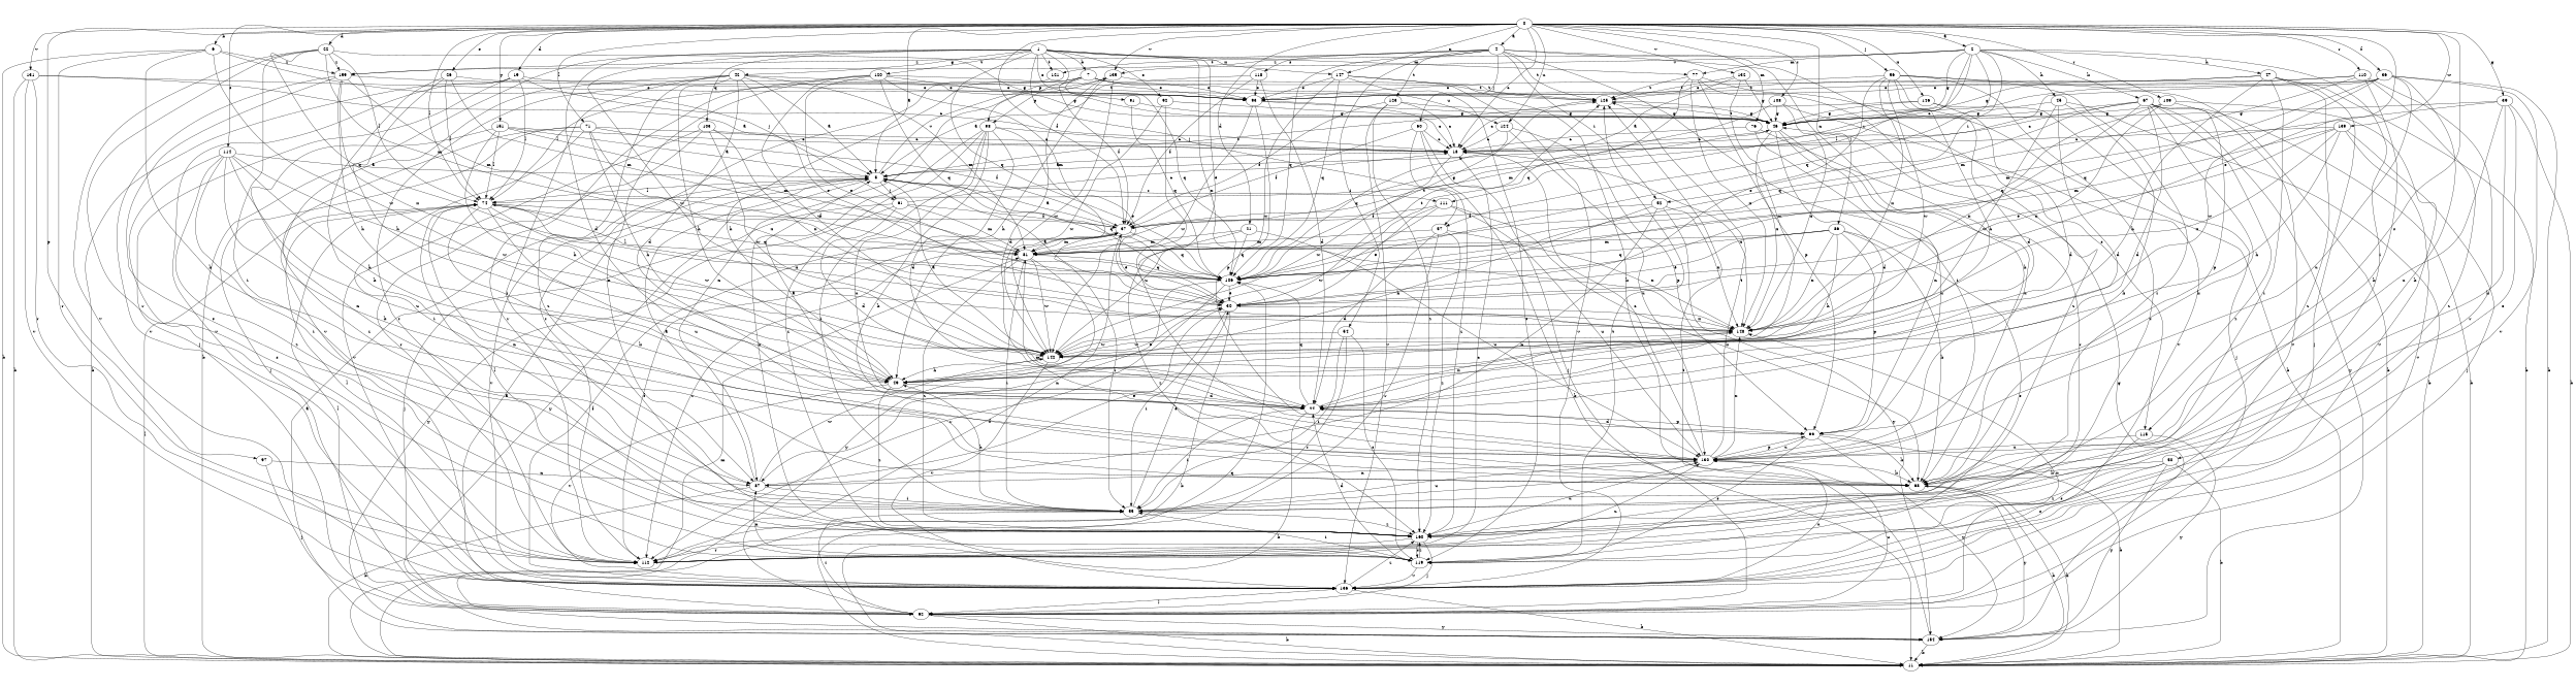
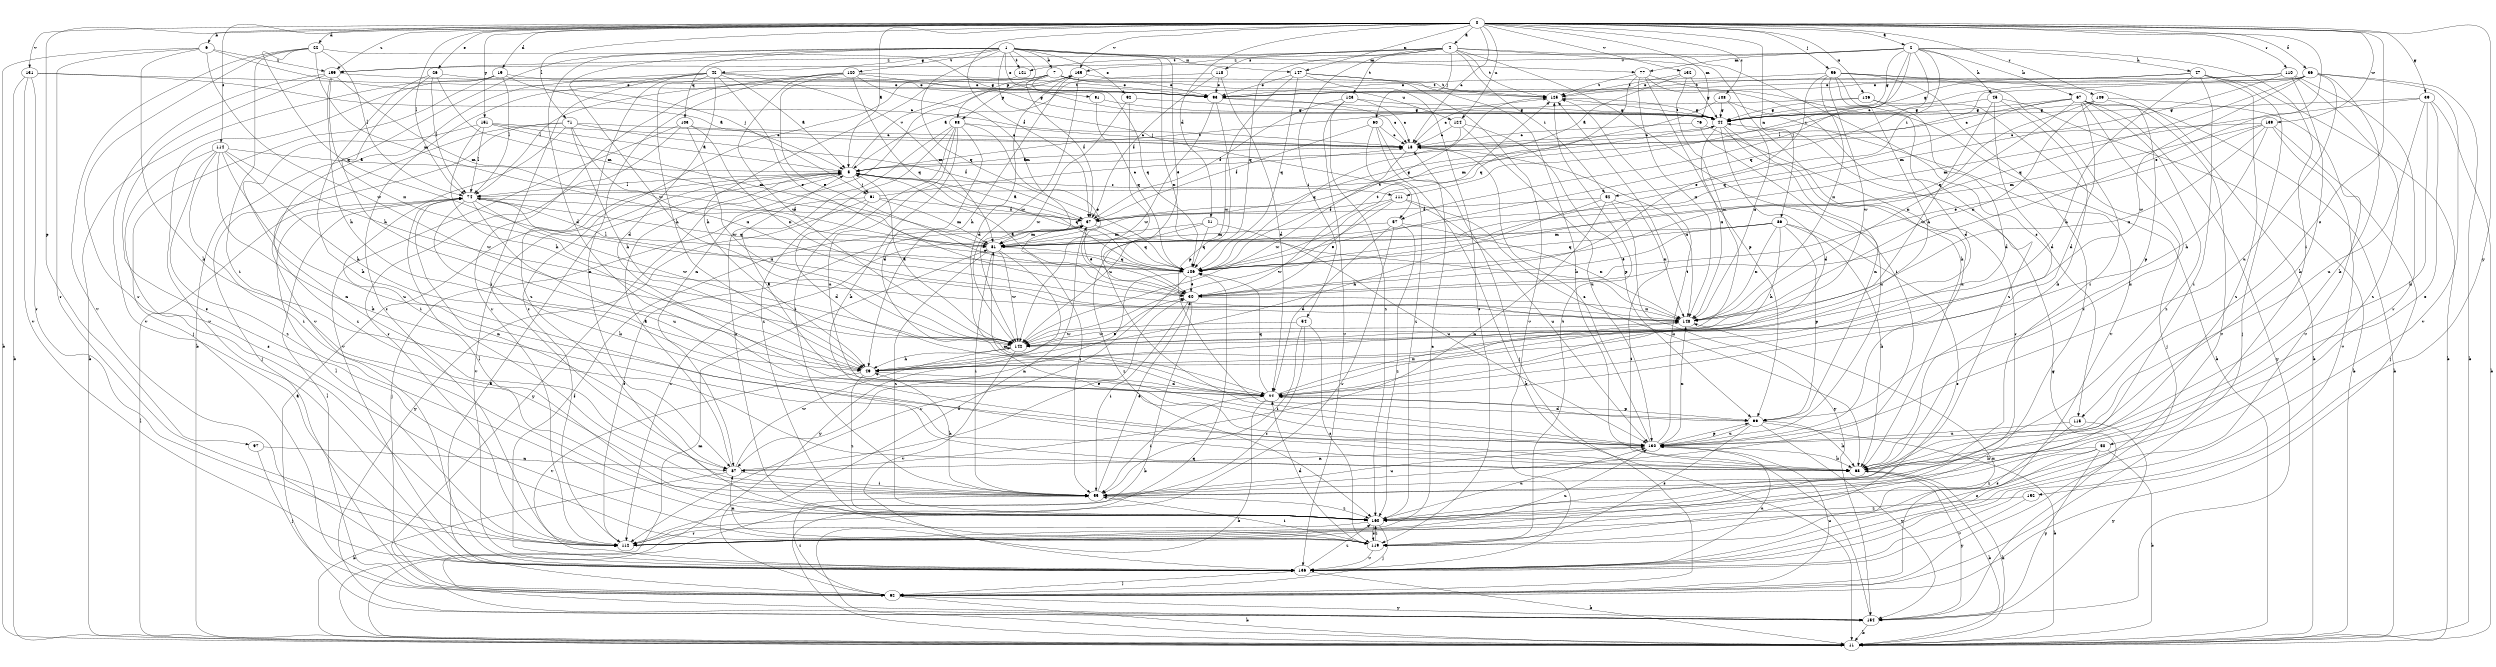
  strict digraph {
    0
    2
    4
    5
    6
    18
    19
    21
    22
    26
    30
    36
    37
    39
    56
    71
    74
    76
    86
    97
    108
    109
    110
    114
    115
    n26 [label=124]
    131
    132
    135
    139
    146
    147
    151
+   152
    159
    57
    77
    106
-   44 [label=46]
+   44
    45
    47
    50
    52
    67
    111
    121
    54
    55
    60
    68
    118
    123
    125
    61
    136
    154
    11
    142
    112
    148
    93
    62
    81
    130
    160
    49
    24
    87
    99
    119
    1
    7
    42
    91
    92
    98
    103
    120
    0 -> 2 [label=a]
    0 -> 4 [label=a]
    0 -> 5 [label=a]
    0 -> 6 [label=b]
    0 -> 18 [label=c]
    0 -> 19 [label=d]
    0 -> 21 [label=d]
    0 -> 22 [label=d]
    0 -> 26 [label=e]
    0 -> 30 [label=e]
    0 -> 36 [label=f]
    0 -> 37 [label=f]
    0 -> 39 [label=g]
    0 -> 56 [label=j]
    0 -> 71 [label=l]
    0 -> 74 [label=l]
    0 -> 76 [label=m]
    0 -> 86 [label=n]
    0 -> 97 [label=p]
    0 -> 108 [label=r]
    0 -> 109 [label=r]
    0 -> 110 [label=r]
    0 -> 114 [label=s]
    0 -> 115 [label=s]
    0 -> n26 [label=u]
    0 -> 131 [label=v]
    0 -> 132 [label=v]
    0 -> 135 [label=v]
    0 -> 139 [label=w]
    0 -> 146 [label=x]
    0 -> 147 [label=x]
    0 -> 151 [label=y]
-   22 -> 159 [label=z]
+   0 -> 152 [label=y]
+   0 -> 159 [label=z]
    2 -> 135 [label=v]
    2 -> 159 [label=z]
    2 -> 57 [label=j]
    2 -> 77 [label=m]
    2 -> 106 [label=q]
    2 -> 44 [label=g]
    2 -> 45 [label=h]
    2 -> 47 [label=h]
    2 -> 50 [label=i]
    2 -> 52 [label=i]
    2 -> 67 [label=k]
    2 -> 111 [label=r]
    4 -> 115 [label=s]
    4 -> 159 [label=z]
    4 -> 106 [label=q]
    4 -> 52 [label=i]
    4 -> 121 [label=t]
    4 -> 54 [label=i]
    4 -> 55 [label=i]
    4 -> 60 [label=j]
    4 -> 68 [label=k]
    4 -> 118 [label=s]
    4 -> 123 [label=t]
    4 -> 125 [label=t]
    5 -> 74 [label=l]
    5 -> 135 [label=v]
    5 -> 106 [label=q]
    5 -> 111 [label=r]
    5 -> 125 [label=t]
    5 -> 61 [label=j]
    5 -> 136 [label=v]
    5 -> 154 [label=y]
    6 -> 159 [label=z]
    6 -> 68 [label=k]
    6 -> 61 [label=j]
    6 -> 11 [label=b]
    6 -> 142 [label=w]
    6 -> 112 [label=r]
    18 -> 5 [label=a]
    18 -> 142 [label=w]
    18 -> 148 [label=x]
    19 -> 18 [label=c]
    19 -> 74 [label=l]
    19 -> 136 [label=v]
    19 -> 11 [label=b]
    19 -> 93 [label=o]
    19 -> 62 [label=j]
    21 -> 106 [label=q]
    21 -> 81 [label=m]
    21 -> 130 [label=u]
    21 -> 160 [label=z]
    22 -> 74 [label=l]
    22 -> 106 [label=q]
    22 -> 44 [label=g]
    22 -> 55 [label=i]
    22 -> 136 [label=v]
    22 -> 112 [label=r]
    22 -> 81 [label=m]
    26 -> 74 [label=l]
    26 -> 68 [label=k]
    26 -> 93 [label=o]
    26 -> 81 [label=m]
    26 -> 49 [label=h]
    30 -> 5 [label=a]
    30 -> 55 [label=i]
    30 -> 125 [label=t]
    30 -> 11 [label=b]
    30 -> 148 [label=x]
    36 -> 18 [label=c]
    36 -> 74 [label=l]
    36 -> 106 [label=q]
    36 -> 68 [label=k]
    36 -> 136 [label=v]
    36 -> 11 [label=b]
    36 -> 142 [label=w]
    36 -> 93 [label=o]
    36 -> 130 [label=u]
    37 -> 5 [label=a]
    37 -> 30 [label=e]
    37 -> 106 [label=q]
    37 -> 44 [label=g]
    37 -> 55 [label=i]
    37 -> 112 [label=r]
    37 -> 81 [label=m]
    39 -> 44 [label=g]
    39 -> 55 [label=o]
    39 -> 68 [label=k]
    39 -> 11 [label=b]
    39 -> 81 [label=m]
    39 -> 130 [label=u]
    56 -> 30 [label=e]
    56 -> 55 [label=i]
    56 -> 11 [label=b]
    56 -> 142 [label=w]
    56 -> 112 [label=r]
    56 -> 148 [label=x]
    56 -> 93 [label=o]
    56 -> 49 [label=h]
    56 -> 24 [label=d]
    71 -> 18 [label=c]
    71 -> 37 [label=f]
    71 -> 55 [label=i]
    71 -> 148 [label=x]
    71 -> 62 [label=j]
    71 -> 160 [label=z]
    71 -> 49 [label=h]
    74 -> 37 [label=f]
    74 -> 106 [label=q]
    74 -> 68 [label=k]
    74 -> 142 [label=w]
    74 -> 148 [label=x]
    74 -> 130 [label=u]
    74 -> 87 [label=n]
    76 -> 18 [label=c]
    76 -> 112 [label=r]
    76 -> 130 [label=u]
    86 -> 30 [label=e]
    86 -> 106 [label=q]
    86 -> 68 [label=k]
    86 -> 148 [label=x]
    86 -> 81 [label=m]
    86 -> 49 [label=h]
    86 -> 99 [label=p]
    86 -> 119 [label=s]
    97 -> 62 [label=j]
    97 -> 87 [label=n]
    108 -> 44 [label=g]
    108 -> 136 [label=v]
    108 -> 148 [label=x]
    108 -> 81 [label=m]
    109 -> 106 [label=q]
    109 -> 44 [label=g]
    109 -> 136 [label=v]
    109 -> 148 [label=x]
    109 -> 99 [label=p]
    110 -> 44 [label=g]
    110 -> 68 [label=k]
    110 -> 112 [label=r]
    110 -> 93 [label=o]
    110 -> 81 [label=m]
    110 -> 160 [label=z]
    114 -> 5 [label=a]
    114 -> 55 [label=i]
    114 -> 68 [label=k]
    114 -> 142 [label=w]
    114 -> 130 [label=u]
    114 -> 160 [label=z]
    114 -> 49 [label=h]
    114 -> 119 [label=s]
    115 -> 154 [label=y]
    115 -> 130 [label=u]
    115 -> 119 [label=s]
    n26 -> 18 [label=c]
    n26 -> 106 [label=q]
    n26 -> 130 [label=u]
    n26 -> 99 [label=p]
    131 -> 5 [label=a]
    131 -> 136 [label=v]
    131 -> 11 [label=b]
    131 -> 112 [label=r]
    131 -> 93 [label=o]
    132 -> 5 [label=a]
    132 -> 44 [label=g]
    132 -> 125 [label=t]
    132 -> 142 [label=w]
    135 -> 125 [label=t]
    135 -> 142 [label=w]
    135 -> 49 [label=h]
    135 -> 24 [label=d]
    135 -> 87 [label=n]
    139 -> 18 [label=c]
    139 -> 30 [label=e]
    139 -> 136 [label=v]
    139 -> 148 [label=x]
    139 -> 62 [label=j]
    139 -> 81 [label=m]
    139 -> 49 [label=h]
    146 -> 18 [label=c]
    146 -> 44 [label=g]
    146 -> 62 [label=j]
    146 -> 24 [label=d]
    147 -> 106 [label=q]
    147 -> 68 [label=k]
    147 -> 136 [label=v]
    147 -> 142 [label=w]
    147 -> 93 [label=o]
    147 -> 119 [label=s]
    151 -> 5 [label=a]
    151 -> 18 [label=c]
    151 -> 74 [label=l]
    151 -> 81 [label=m]
    151 -> 49 [label=h]
    151 -> 87 [label=n]
+   152 -> 136 [label=v]
+   152 -> 160 [label=z]
    159 -> 136 [label=v]
    159 -> 148 [label=x]
    159 -> 93 [label=o]
    159 -> 81 [label=m]
    159 -> 49 [label=h]
    159 -> 119 [label=s]
    57 -> 112 [label=r]
    57 -> 148 [label=x]
    57 -> 81 [label=m]
    57 -> 160 [label=z]
    57 -> 24 [label=d]
    77 -> 106 [label=q]
    77 -> 125 [label=t]
    77 -> 11 [label=b]
    77 -> 148 [label=x]
    77 -> 160 [label=z]
    77 -> 99 [label=p]
    106 -> 30 [label=e]
    106 -> 74 [label=l]
    106 -> 125 [label=t]
    106 -> 112 [label=r]
    106 -> 87 [label=n]
    44 -> 18 [label=c]
    44 -> 125 [label=t]
    44 -> 148 [label=x]
    44 -> 130 [label=u]
    44 -> 24 [label=d]
    44 -> 99 [label=n]
    45 -> 44 [label=g]
    45 -> 68 [label=k]
    45 -> 11 [label=b]
    45 -> 142 [label=w]
    45 -> 24 [label=d]
    47 -> 55 [label=i]
    47 -> 125 [label=t]
    47 -> 11 [label=b]
    47 -> 93 [label=o]
    47 -> 62 [label=j]
    47 -> 160 [label=z]
    47 -> 49 [label=h]
    50 -> 68 [label=k]
    50 -> 154 [label=y]
    50 -> 11 [label=b]
    50 -> 160 [label=z]
    50 -> 119 [label=s]
    52 -> 37 [label=f]
    52 -> 154 [label=y]
    52 -> 148 [label=x]
    52 -> 49 [label=h]
    52 -> 87 [label=n]
    67 -> 18 [label=c]
    67 -> 106 [label=q]
    67 -> 44 [label=g]
    67 -> 68 [label=k]
    67 -> 136 [label=v]
    67 -> 154 [label=y]
    67 -> 11 [label=b]
    67 -> 148 [label=x]
    67 -> 160 [label=z]
    67 -> 24 [label=d]
    111 -> 30 [label=e]
    111 -> 37 [label=f]
    111 -> 68 [label=k]
    111 -> 142 [label=w]
    111 -> 130 [label=u]
    121 -> 112 [label=r]
    54 -> 55 [label=i]
    54 -> 142 [label=w]
    54 -> 112 [label=r]
    54 -> 119 [label=s]
    55 -> 30 [label=e]
    55 -> 130 [label=u]
    55 -> 160 [label=z]
    55 -> 49 [label=h]
    60 -> 18 [label=c]
    60 -> 37 [label=f]
    60 -> 11 [label=b]
    60 -> 62 [label=j]
    60 -> 160 [label=z]
    68 -> 154 [label=y]
    68 -> 11 [label=b]
    118 -> 5 [label=a]
    118 -> 37 [label=f]
    118 -> 93 [label=o]
    118 -> 24 [label=d]
    123 -> 18 [label=c]
    123 -> 37 [label=f]
    123 -> 44 [label=g]
    123 -> 136 [label=v]
    123 -> 160 [label=z]
    125 -> 44 [label=g]
    61 -> 18 [label=c]
    61 -> 37 [label=f]
    61 -> 154 [label=y]
    61 -> 62 [label=j]
    61 -> 81 [label=m]
    61 -> 24 [label=d]
    136 -> 37 [label=f]
    136 -> 11 [label=b]
    136 -> 62 [label=j]
    136 -> 130 [label=u]
    136 -> 160 [label=z]
    154 -> 5 [label=a]
    154 -> 44 [label=g]
    154 -> 125 [label=t]
    154 -> 11 [label=b]
    11 -> 74 [label=l]
    11 -> 106 [label=q]
    11 -> 68 [label=k]
    11 -> 81 [label=m]
    142 -> 5 [label=a]
    142 -> 136 [label=v]
    142 -> 49 [label=h]
    112 -> 18 [label=c]
    112 -> 37 [label=f]
    112 -> 74 [label=l]
    112 -> 130 [label=u]
    148 -> 142 [label=w]
    93 -> 18 [label=c]
    93 -> 44 [label=g]
    93 -> 142 [label=w]
    93 -> 99 [label=p]
    62 -> 5 [label=a]
    62 -> 37 [label=f]
    62 -> 74 [label=l]
    62 -> 55 [label=i]
    62 -> 154 [label=y]
    62 -> 11 [label=b]
    62 -> 148 [label=x]
    62 -> 130 [label=u]
    81 -> 106 [label=q]
    81 -> 55 [label=i]
    81 -> 154 [label=y]
    81 -> 142 [label=w]
    81 -> 160 [label=z]
    130 -> 18 [label=c]
    130 -> 68 [label=k]
    130 -> 125 [label=t]
    130 -> 148 [label=x]
    130 -> 81 [label=m]
    130 -> 87 [label=n]
    130 -> 99 [label=p]
    160 -> 74 [label=l]
    160 -> 112 [label=r]
    160 -> 62 [label=j]
    160 -> 130 [label=u]
    160 -> 119 [label=s]
    49 -> 30 [label=e]
    49 -> 136 [label=v]
    49 -> 160 [label=z]
    49 -> 24 [label=d]
    24 -> 5 [label=a]
    24 -> 106 [label=q]
    24 -> 55 [label=i]
    24 -> 11 [label=b]
    24 -> 148 [label=x]
    24 -> 99 [label=p]
    87 -> 5 [label=a]
    87 -> 30 [label=e]
    87 -> 55 [label=i]
    87 -> 11 [label=b]
    87 -> 142 [label=w]
    99 -> 68 [label=k]
    99 -> 154 [label=y]
    99 -> 11 [label=b]
    99 -> 130 [label=u]
    99 -> 24 [label=d]
    99 -> 119 [label=s]
    119 -> 55 [label=i]
    119 -> 125 [label=t]
    119 -> 136 [label=v]
    119 -> 160 [label=z]
    119 -> 24 [label=d]
    119 -> 87 [label=n]
    1 -> 30 [label=e]
    1 -> 147 [label=x]
    1 -> 57 [label=j]
    1 -> 77 [label=m]
    1 -> 106 [label=q]
    1 -> 121 [label=t]
    1 -> 11 [label=b]
    1 -> 142 [label=w]
    1 -> 148 [label=x]
    1 -> 24 [label=d]
    1 -> 7 [label=b]
    1 -> 42 [label=g]
    1 -> 91 [label=o]
    1 -> 92 [label=o]
    1 -> 98 [label=p]
    1 -> 103 [label=q]
    1 -> 120 [label=t]
    7 -> 37 [label=f]
    7 -> 74 [label=l]
    7 -> n26 [label=u]
    7 -> 106 [label=q]
    7 -> 125 [label=t]
    7 -> 93 [label=o]
    7 -> 49 [label=h]
    7 -> 98 [label=p]
    42 -> 5 [label=a]
    42 -> 30 [label=e]
    42 -> 55 [label=i]
    42 -> 125 [label=t]
    42 -> 136 [label=v]
    42 -> 112 [label=r]
    42 -> 81 [label=m]
    42 -> 160 [label=z]
    42 -> 49 [label=h]
    42 -> 24 [label=d]
    91 -> 106 [label=q]
    91 -> 44 [label=g]
    92 -> 44 [label=g]
    92 -> 142 [label=w]
    92 -> 130 [label=u]
    98 -> 18 [label=c]
    98 -> 30 [label=e]
    98 -> 55 [label=i]
    98 -> 68 [label=k]
    98 -> 130 [label=u]
    98 -> 160 [label=z]
    98 -> 24 [label=d]
    98 -> 119 [label=s]
    103 -> 18 [label=c]
    103 -> 136 [label=v]
    103 -> 142 [label=w]
    103 -> 112 [label=r]
    103 -> 148 [label=x]
    120 -> 30 [label=e]
    120 -> 106 [label=q]
    120 -> 44 [label=g]
    120 -> 142 [label=w]
    120 -> 112 [label=r]
    120 -> 93 [label=o]
    120 -> 81 [label=m]
    120 -> 87 [label=n]
  }
